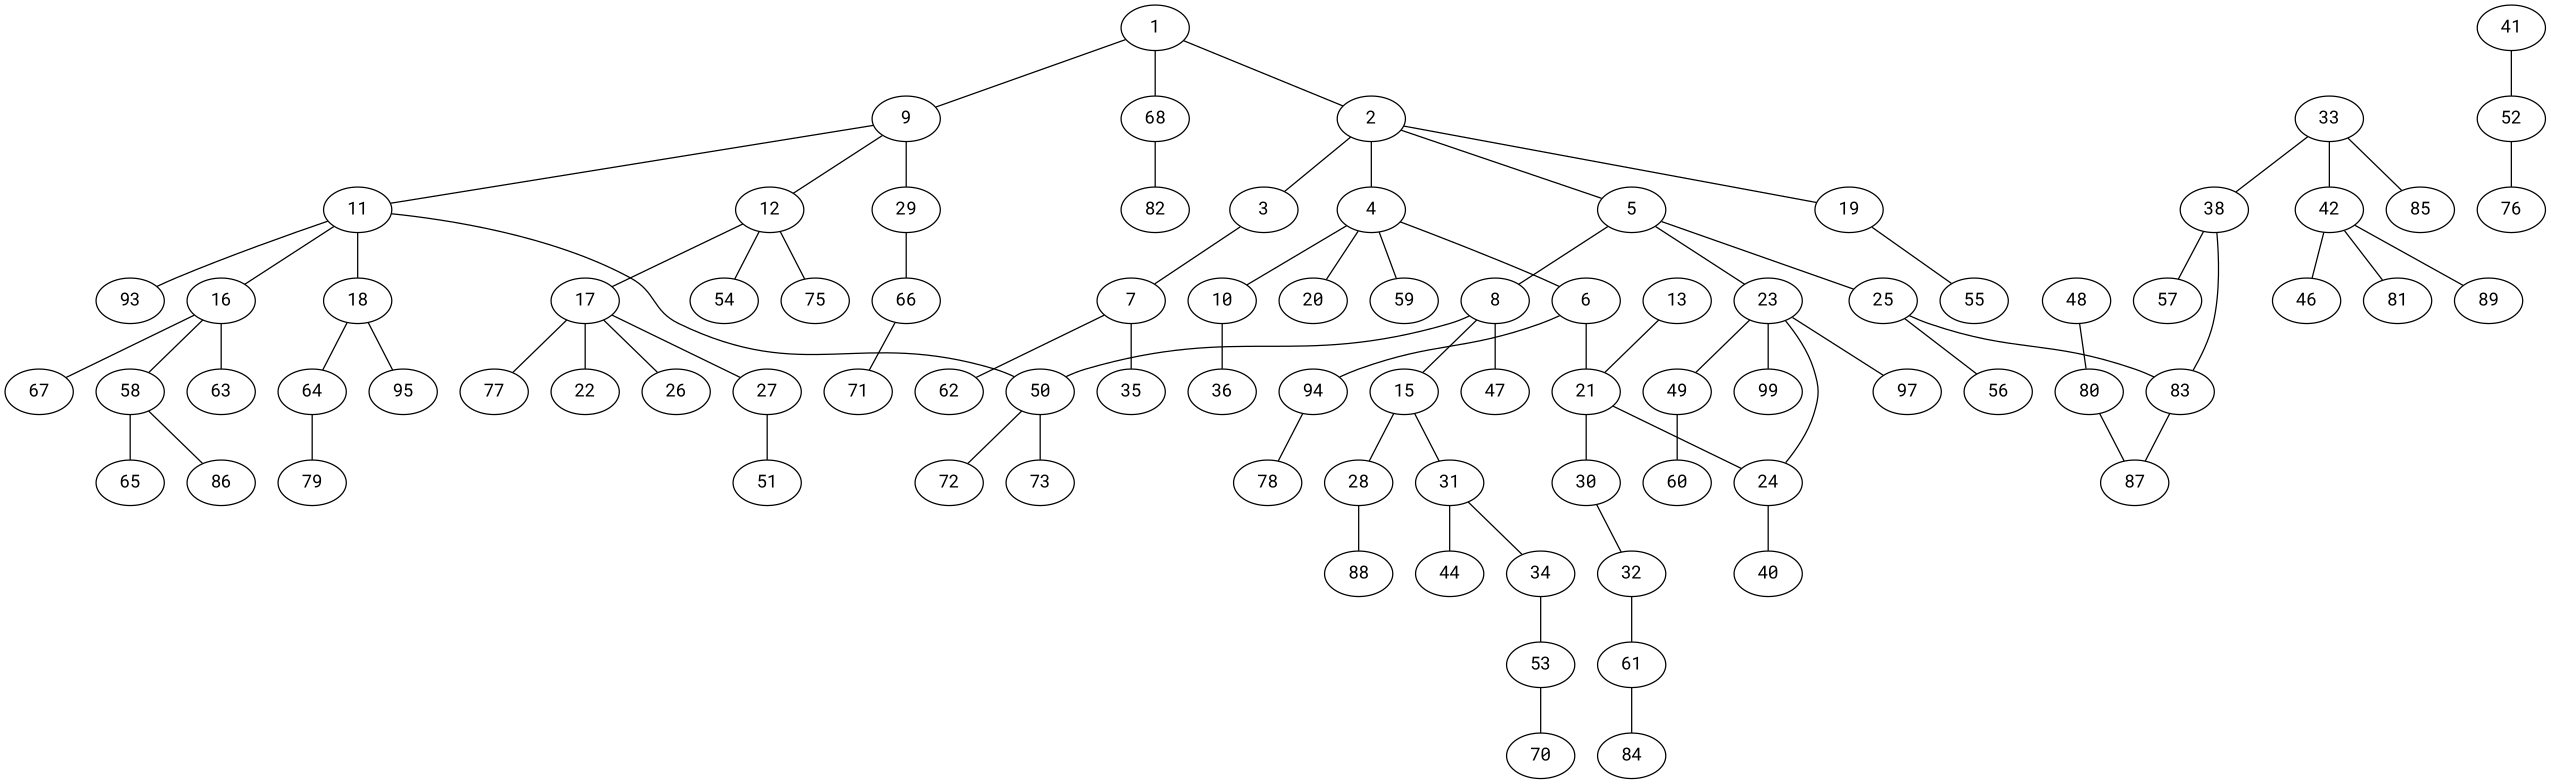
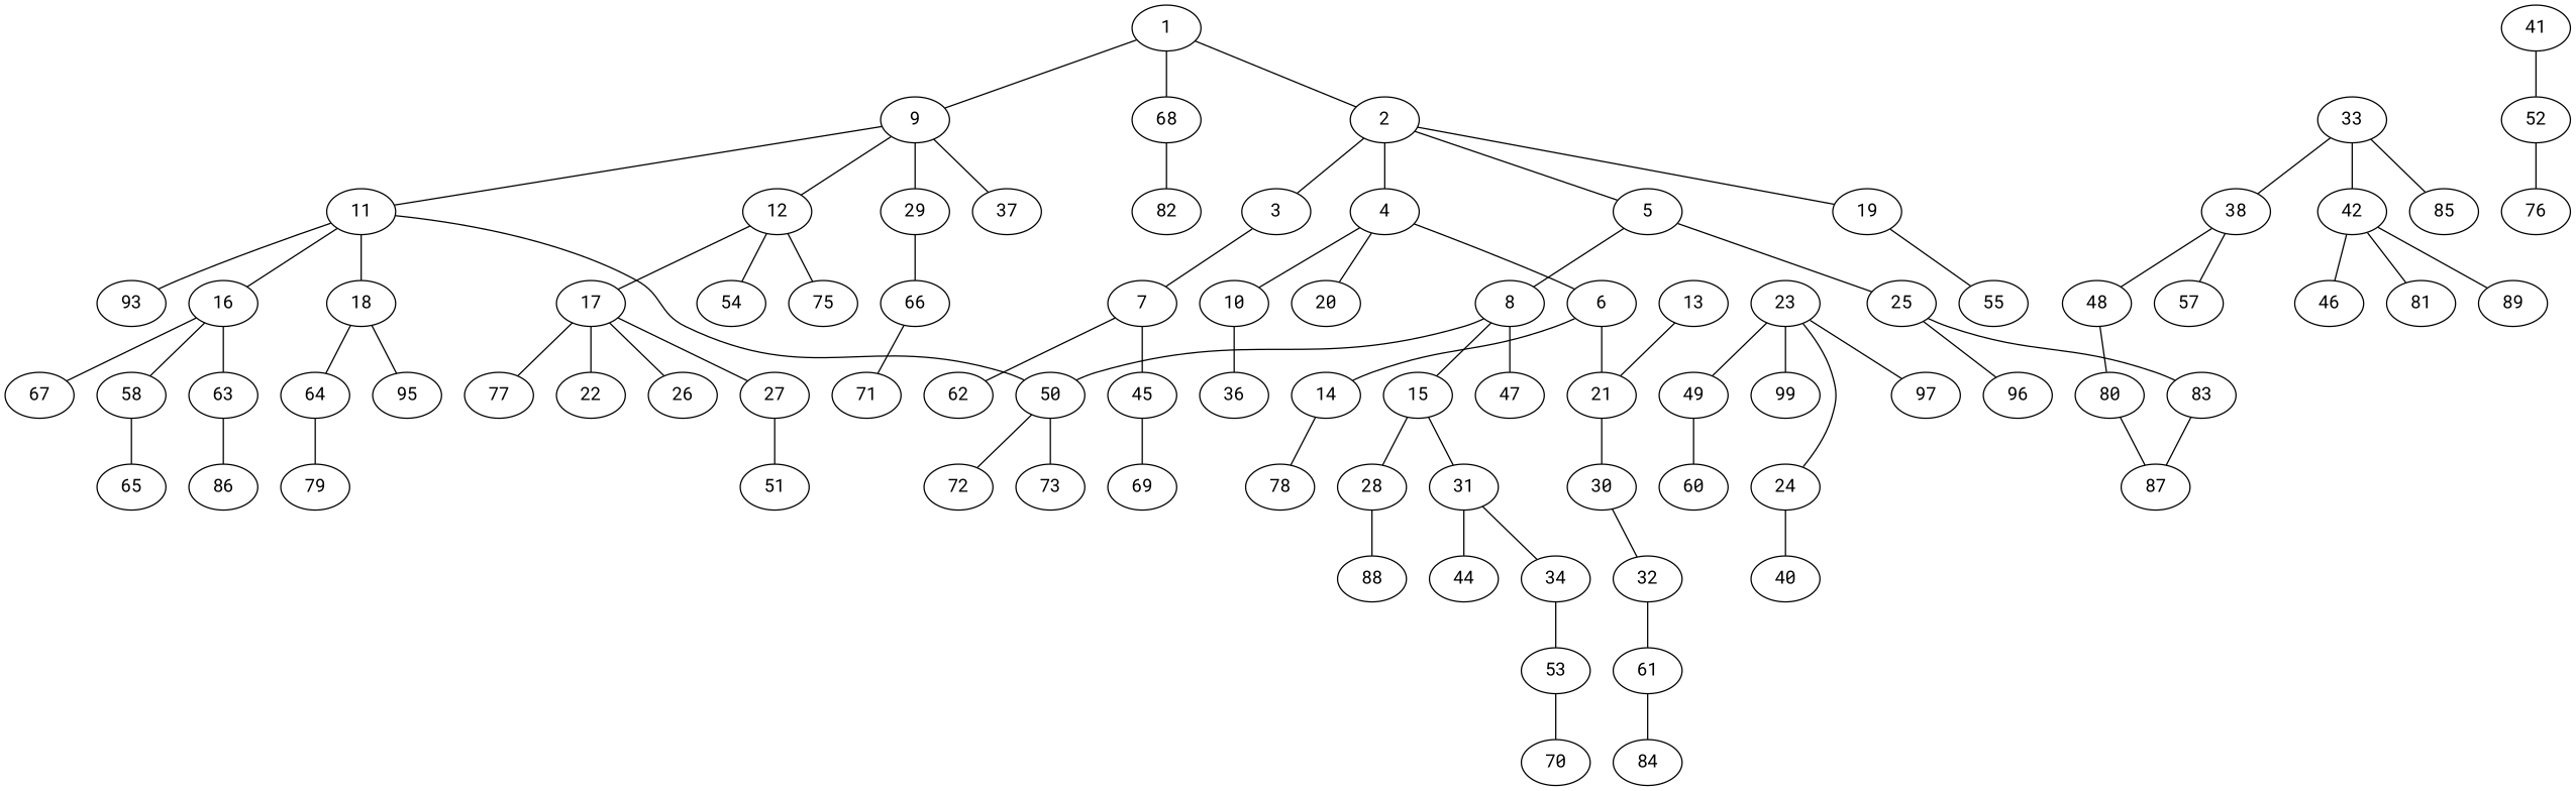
  graph {
    fontname="Roboto Mono"
    node [fontname="Roboto Mono"]
    edge [fontname="Roboto Mono"]
    1
    2
    9
    68
    3
    4
    5
    19
    11
    12
    29
+   37
    82
    7
    6
    10
    20
-   59
    8
    23
    25
    55
    50
    16
    18
    n26 [label=93]
    17
    54
    75
    66
-   45 [label=35]
+   45
    62
-   14 [label=94]
+   14
    21
    36
    15
    47
    24
    n39 [label=99]
    49
    n41 [label=97]
-   56
+   56 [label=96]
    83
+   69
    78
    30
    13
    28
    31
    72
    73
    40
    60
    87
    41
    52
    32
    88
    34
    44
    58
    63
    67
    n64 [label=95]
    64
    22
    26
    27
    77
    71
    65
    86
    79
    51
    76
    53
    33
    38
    42
    85
    61
    48
    57
    46
    81
    89
    84
    70
    80
    1 -- 2
    1 -- 9
    1 -- 68
    2 -- 3
    2 -- 4
    2 -- 5
    2 -- 19
    9 -- 11
    9 -- 12
    9 -- 29
+   9 -- 37
    68 -- 82
    3 -- 7
    4 -- 6
    4 -- 10
    4 -- 20
-   4 -- 59
    5 -- 8
-   5 -- 23
    5 -- 25
    19 -- 55
    11 -- 50
    11 -- 16
    11 -- 18
    11 -- n26
    12 -- 17
    12 -- 54
    12 -- 75
    29 -- 66
    7 -- 45
    7 -- 62
    6 -- 14
    6 -- 21
    10 -- 36
    8 -- 50
    8 -- 15
    8 -- 47
    23 -- 24
    23 -- n39
    23 -- 49
    23 -- n41
    25 -- 56
    25 -- 83
    50 -- 72
    50 -- 73
    16 -- 58
    16 -- 63
    16 -- 67
    18 -- n64
    18 -- 64
    17 -- 22
    17 -- 26
    17 -- 27
    17 -- 77
    66 -- 71
+   45 -- 69
    14 -- 78
-   21 -- 24
    21 -- 30
    15 -- 28
    15 -- 31
    24 -- 40
    49 -- 60
    83 -- 87
    30 -- 32
    13 -- 21
    28 -- 88
    31 -- 34
    31 -- 44
    41 -- 52
    52 -- 76
    32 -- 61
    34 -- 53
    58 -- 65
-   58 -- 86
+   63 -- 86
    64 -- 79
    27 -- 51
    53 -- 70
    33 -- 38
    33 -- 42
    33 -- 85
-   38 -- 83
+   38 -- 48
    38 -- 57
    42 -- 46
    42 -- 81
    42 -- 89
    61 -- 84
    48 -- 80
    80 -- 87
  }
